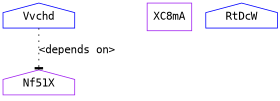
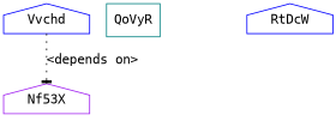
  digraph {
    fontname="DejaVu Sans Mono"
    node [color=blue shape=house fontname="DejaVu Sans Mono"]
    n1 [label=Vvchd]
-   n2 [label=Nf51X color=purple]
-   n4 [label=XC8mA color=purple shape=box]
+   n2 [label=Nf53X color=purple]
+   n3 [label=QoVyR color=teal shape=box]
    n5 [label=RtDcW]
    n1 -> n2 [label="<depends on>" style=dotted arrowhead=tee fontname="DejaVu Sans Mono"]
  }
